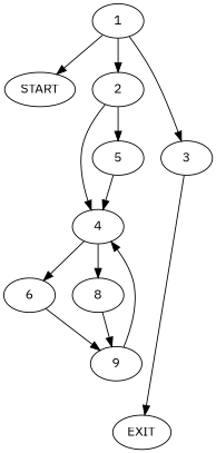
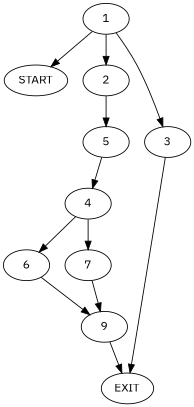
  digraph {
    fontname="IBM Plex Sans"
    node [fontname="IBM Plex Sans"]
    edge [fontname="IBM Plex Sans"]
    n1 [label=START]
    1
    2
    3
    n5 [label=EXIT]
    4
    5
    6
-   7 [label=8]
+   7
    9
    1 -> n1
    1 -> 2
    1 -> 3
-   2 -> 4
    2 -> 5
    3 -> n5
    4 -> 6
    4 -> 7
    5 -> 4
    6 -> 9
    7 -> 9
-   9 -> 4
+   9 -> n5
  }
